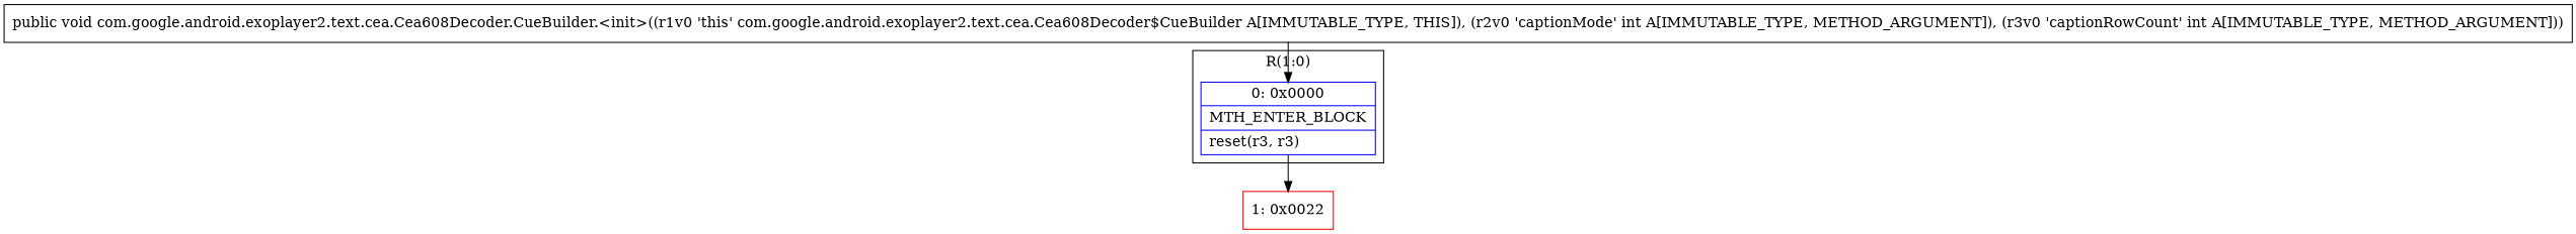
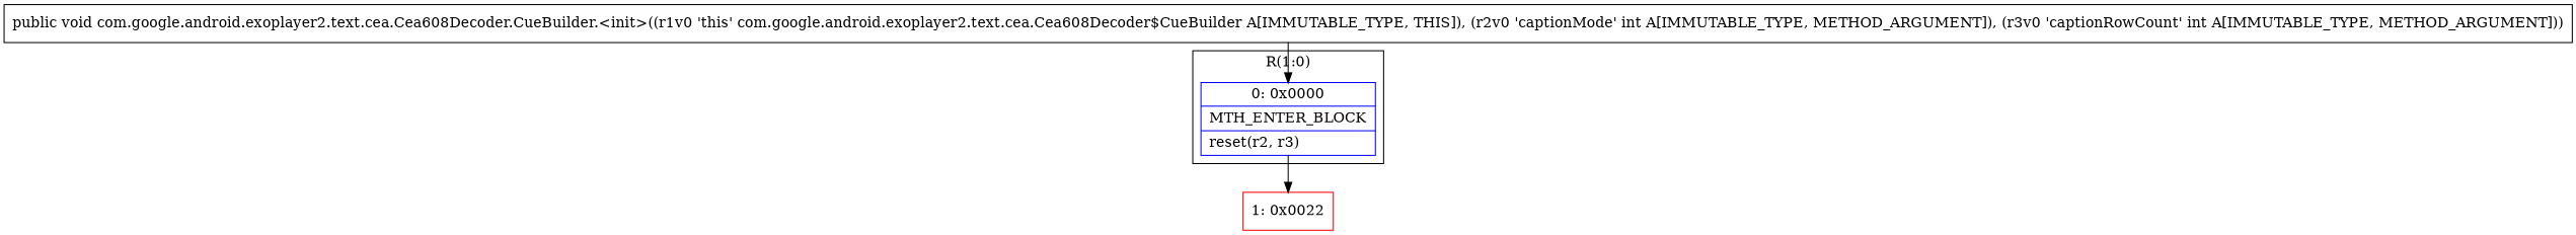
  digraph {
    node [shape=record]
-   n1 [color=blue label="{0\:\ 0x0000|MTH_ENTER_BLOCK\l|reset(r3, r3)\l}"]
+   n1 [color=blue label="{0\:\ 0x0000|MTH_ENTER_BLOCK\l|reset(r2, r3)\l}"]
    n2 [color=red label="{1\:\ 0x0022}"]
    n3 [label="{public void com.google.android.exoplayer2.text.cea.Cea608Decoder.CueBuilder.\<init\>((r1v0 'this' com.google.android.exoplayer2.text.cea.Cea608Decoder$CueBuilder A[IMMUTABLE_TYPE, THIS]), (r2v0 'captionMode' int A[IMMUTABLE_TYPE, METHOD_ARGUMENT]), (r3v0 'captionRowCount' int A[IMMUTABLE_TYPE, METHOD_ARGUMENT])) }"]
    subgraph cluster_1 {
      label="R(1:0)"
      n1
    }
    n1 -> n2
    n3 -> n1
  }
